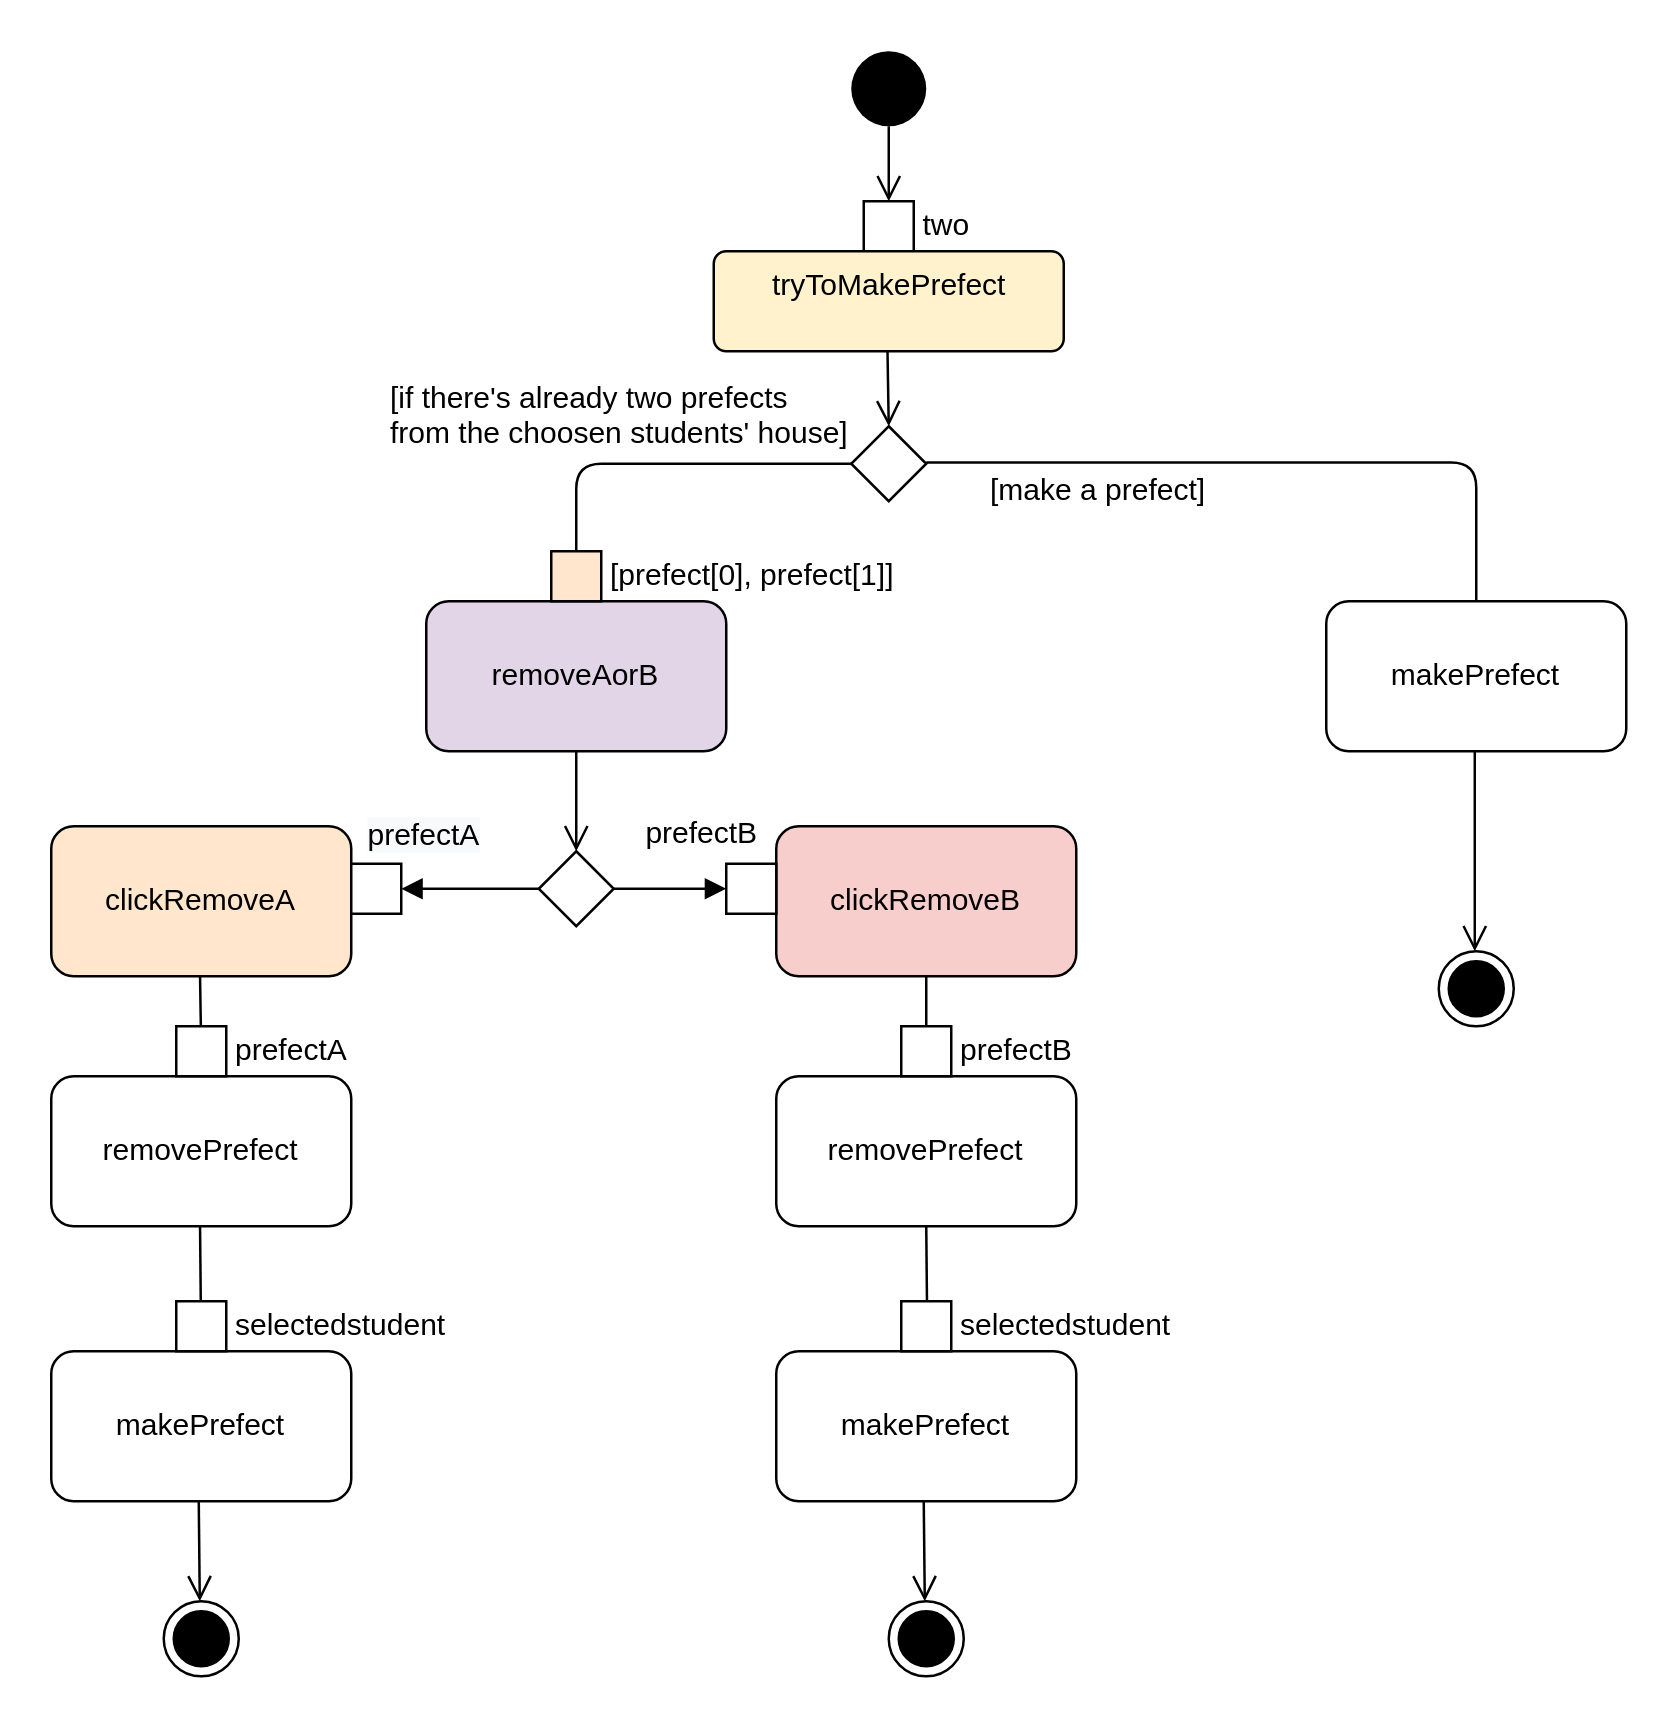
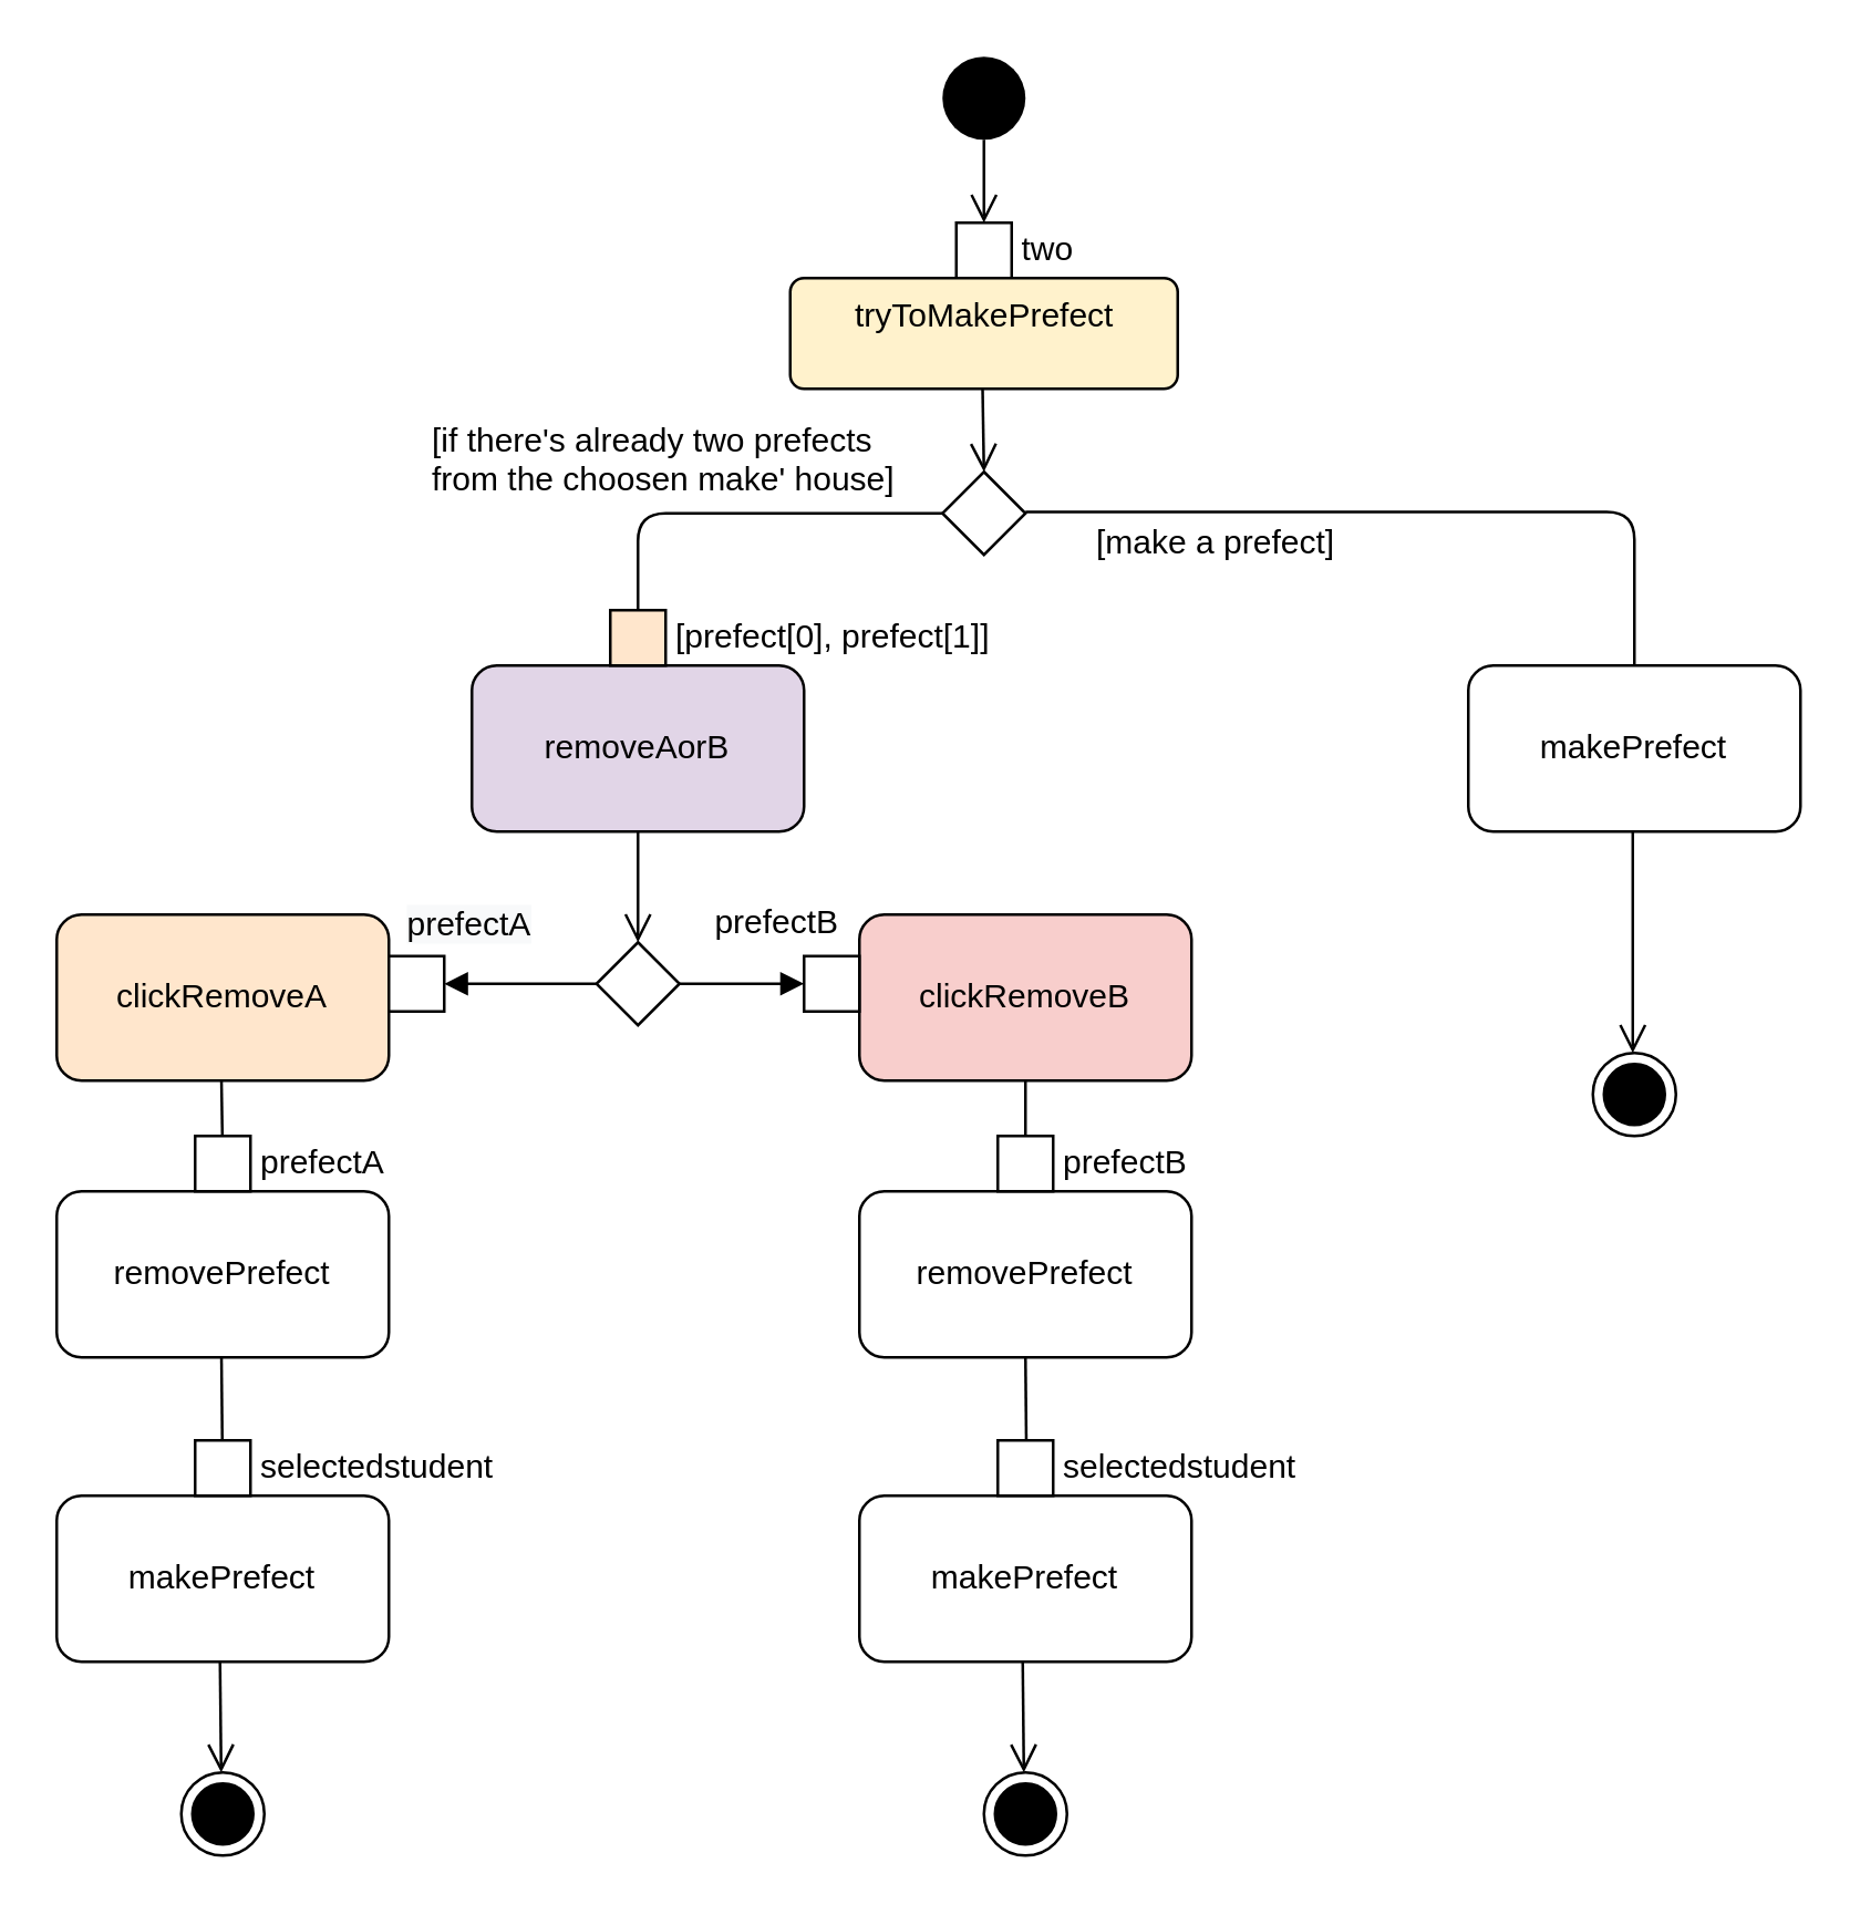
  <mxCell id="0" />
  <mxCell id="1" parent="0" />
  <mxCell id="2" value="" style="ellipse;fillColor=#000000;strokeColor=none;" parent="1" vertex="1"><mxGeometry x="340" y="20" width="30" height="30" as="geometry" /></mxCell>
  <mxCell id="3" value="two" style="fontStyle=0;labelPosition=right;verticalLabelPosition=middle;align=left;verticalAlign=middle;spacingLeft=2;html=1;" parent="1" vertex="1"><mxGeometry x="345" y="80" width="20" height="20" as="geometry" /></mxCell>
  <mxCell id="4" value="tryToMakePrefect" style="html=1;align=center;verticalAlign=top;rounded=1;absoluteArcSize=1;arcSize=10;dashed=0;fillColor=#fff2cc;" parent="1" vertex="1"><mxGeometry x="285" y="100" width="140" height="40" as="geometry" /></mxCell>
  <mxCell id="5" value="" style="rhombus;" parent="1" vertex="1"><mxGeometry x="340" y="170" width="30" height="30" as="geometry" /></mxCell>
  <mxCell id="6" value="" style="endArrow=open;startArrow=none;endFill=0;startFill=0;endSize=8;html=1;verticalAlign=bottom;labelBackgroundColor=none;strokeWidth=1;exitX=0.5;exitY=1;exitDx=0;exitDy=0;entryX=0.5;entryY=0;entryDx=0;entryDy=0;" parent="1" source="2" target="3" edge="1"><mxGeometry width="160" relative="1" as="geometry"><mxPoint x="370" y="0" as="sourcePoint" /><mxPoint x="530" y="0" as="targetPoint" /></mxGeometry></mxCell>
  <mxCell id="7" value="" style="endArrow=open;startArrow=none;endFill=0;startFill=0;endSize=8;html=1;verticalAlign=bottom;labelBackgroundColor=none;strokeWidth=1;exitX=0.5;exitY=1;exitDx=0;exitDy=0;" parent="1" edge="1"><mxGeometry width="160" relative="1" as="geometry"><mxPoint x="354.5" y="140" as="sourcePoint" /><mxPoint x="355" y="170" as="targetPoint" /></mxGeometry></mxCell>
  <mxCell id="8" value="" style="endArrow=none;html=1;endSize=12;startArrow=none;startSize=14;startFill=0;edgeStyle=orthogonalEdgeStyle;align=center;verticalAlign=bottom;endFill=0;" parent="1" edge="1"><mxGeometry y="3" relative="1" as="geometry"><mxPoint x="370" y="184.5" as="sourcePoint" /><mxPoint x="590" y="240" as="targetPoint" /><Array as="points"><mxPoint x="590" y="185" /><mxPoint x="590" y="240" /></Array></mxGeometry></mxCell>
  <mxCell id="9" value="" style="endArrow=none;html=1;endSize=12;startArrow=none;startSize=14;startFill=0;edgeStyle=orthogonalEdgeStyle;align=center;verticalAlign=bottom;endFill=0;entryX=0;entryY=0.5;entryDx=0;entryDy=0;" parent="1" target="5" edge="1"><mxGeometry y="3" relative="1" as="geometry"><mxPoint x="230" y="240" as="sourcePoint" /><mxPoint x="310" y="225.5" as="targetPoint" /><Array as="points"><mxPoint x="230" y="230" /><mxPoint x="230" y="185" /></Array></mxGeometry></mxCell>
- <mxCell id="10" value="[if there's already two prefects&#10;from the choosen students' house]" style="text;strokeColor=none;fillColor=none;align=left;verticalAlign=middle;spacingLeft=4;spacingRight=4;overflow=hidden;points=[[0,0.5],[1,0.5]];portConstraint=eastwest;rotatable=0;" parent="1" vertex="1"><mxGeometry x="150" y="150" width="230" height="30" as="geometry" /></mxCell>
+ <mxCell id="10" value="[if there's already two prefects&#10;from the choosen make' house]" style="text;strokeColor=none;fillColor=none;align=left;verticalAlign=middle;spacingLeft=4;spacingRight=4;overflow=hidden;points=[[0,0.5],[1,0.5]];portConstraint=eastwest;rotatable=0;" parent="1" vertex="1"><mxGeometry x="150" y="150" width="230" height="30" as="geometry" /></mxCell>
  <mxCell id="11" value="[make a prefect]" style="text;strokeColor=none;fillColor=none;align=left;verticalAlign=middle;spacingLeft=4;spacingRight=4;overflow=hidden;points=[[0,0.5],[1,0.5]];portConstraint=eastwest;rotatable=0;" parent="1" vertex="1"><mxGeometry x="390" y="180" width="230" height="30" as="geometry" /></mxCell>
  <mxCell id="12" value="makePrefect" style="rounded=1;whiteSpace=wrap;html=1;" parent="1" vertex="1"><mxGeometry x="530" y="240" width="120" height="60" as="geometry" /></mxCell>
  <mxCell id="13" value="removeAorB" style="rounded=1;whiteSpace=wrap;html=1;fillColor=#e1d5e7;" parent="1" vertex="1"><mxGeometry x="170" y="240" width="120" height="60" as="geometry" /></mxCell>
  <mxCell id="14" value="" style="endArrow=open;startArrow=none;endFill=0;startFill=0;endSize=8;html=1;verticalAlign=bottom;labelBackgroundColor=none;strokeWidth=1;exitX=0.5;exitY=1;exitDx=0;exitDy=0;" parent="1" source="13" edge="1"><mxGeometry width="160" relative="1" as="geometry"><mxPoint x="364.5" y="150" as="sourcePoint" /><mxPoint x="230" y="340" as="targetPoint" /></mxGeometry></mxCell>
  <mxCell id="15" value="" style="rhombus;" parent="1" vertex="1"><mxGeometry x="215" y="340" width="30" height="30" as="geometry" /></mxCell>
  <mxCell id="16" value="clickRemoveA" style="rounded=1;whiteSpace=wrap;html=1;fillColor=#ffe6cc;" parent="1" vertex="1"><mxGeometry x="20" y="330" width="120" height="60" as="geometry" /></mxCell>
  <mxCell id="17" value="clickRemoveB" style="rounded=1;whiteSpace=wrap;html=1;fillColor=#f8cecc;" parent="1" vertex="1"><mxGeometry x="310" y="330" width="120" height="60" as="geometry" /></mxCell>
  <mxCell id="18" value="" style="edgeStyle=none;html=1;" parent="1" source="19" target="16" edge="1"><mxGeometry relative="1" as="geometry" /></mxCell>
  <mxCell id="19" value="" style="fontStyle=0;labelPosition=right;verticalLabelPosition=middle;align=left;verticalAlign=middle;spacingLeft=2;html=1;direction=south;" parent="1" vertex="1"><mxGeometry x="140" y="345" width="20" height="20" as="geometry" /></mxCell>
  <mxCell id="20" value="[prefect[0], prefect[1]]" style="fontStyle=0;labelPosition=right;verticalLabelPosition=middle;align=left;verticalAlign=middle;spacingLeft=2;html=1;fillColor=#ffe6cc;" parent="1" vertex="1"><mxGeometry x="220" y="220" width="20" height="20" as="geometry" /></mxCell>
  <mxCell id="21" value="" style="endArrow=open;startArrow=none;endFill=0;startFill=0;endSize=8;html=1;verticalAlign=bottom;labelBackgroundColor=none;strokeWidth=1;exitX=0.5;exitY=1;exitDx=0;exitDy=0;entryX=0.5;entryY=0;entryDx=0;entryDy=0;" parent="1" edge="1"><mxGeometry width="160" relative="1" as="geometry"><mxPoint x="589.41" y="300" as="sourcePoint" /><mxPoint x="589.41" y="380" as="targetPoint" /></mxGeometry></mxCell>
  <mxCell id="22" value="" style="ellipse;html=1;shape=endState;fillColor=#000000;strokeColor=#000000;" parent="1" vertex="1"><mxGeometry x="575" y="380" width="30" height="30" as="geometry" /></mxCell>
  <mxCell id="23" value="" style="edgeStyle=none;html=1;" parent="1" source="27" target="17" edge="1"><mxGeometry relative="1" as="geometry" /></mxCell>
  <mxCell id="24" value="" style="edgeStyle=none;html=1;" parent="1" source="27" target="17" edge="1"><mxGeometry relative="1" as="geometry" /></mxCell>
  <mxCell id="25" value="" style="edgeStyle=none;html=1;" parent="1" source="27" target="17" edge="1"><mxGeometry relative="1" as="geometry" /></mxCell>
  <mxCell id="26" value="" style="edgeStyle=none;html=1;" parent="1" source="27" target="17" edge="1"><mxGeometry relative="1" as="geometry" /></mxCell>
  <mxCell id="27" value="" style="fontStyle=0;labelPosition=right;verticalLabelPosition=middle;align=left;verticalAlign=middle;spacingLeft=2;html=1;direction=south;" parent="1" vertex="1"><mxGeometry x="290" y="345" width="20" height="20" as="geometry" /></mxCell>
  <mxCell id="28" value="&lt;span style=&quot;text-align: left&quot;&gt;prefectB&lt;/span&gt;" style="text;html=1;align=center;verticalAlign=middle;resizable=0;points=[];autosize=1;strokeColor=none;fillColor=none;" parent="1" vertex="1"><mxGeometry x="250" y="323" width="60" height="20" as="geometry" /></mxCell>
  <mxCell id="29" value="&lt;meta charset=&quot;utf-8&quot;&gt;&lt;span style=&quot;color: rgb(0, 0, 0); font-family: helvetica; font-size: 12px; font-style: normal; font-weight: 400; letter-spacing: normal; text-align: left; text-indent: 0px; text-transform: none; word-spacing: 0px; background-color: rgb(248, 249, 250); display: inline; float: none;&quot;&gt;prefectA&lt;/span&gt;" style="text;whiteSpace=wrap;html=1;" parent="1" vertex="1"><mxGeometry x="145" y="320" width="70" height="30" as="geometry" /></mxCell>
  <mxCell id="30" value="" style="html=1;verticalAlign=bottom;labelBackgroundColor=none;endArrow=block;endFill=1;exitX=0;exitY=0.5;exitDx=0;exitDy=0;entryX=0.5;entryY=0;entryDx=0;entryDy=0;" parent="1" source="15" target="19" edge="1"><mxGeometry width="160" relative="1" as="geometry"><mxPoint x="180" y="350" as="sourcePoint" /><mxPoint x="340" y="350" as="targetPoint" /></mxGeometry></mxCell>
  <mxCell id="31" value="" style="html=1;verticalAlign=bottom;labelBackgroundColor=none;endArrow=block;endFill=1;exitX=1;exitY=0.5;exitDx=0;exitDy=0;entryX=0.5;entryY=1;entryDx=0;entryDy=0;" parent="1" source="15" target="27" edge="1"><mxGeometry width="160" relative="1" as="geometry"><mxPoint x="225" y="365" as="sourcePoint" /><mxPoint x="170" y="365" as="targetPoint" /></mxGeometry></mxCell>
  <mxCell id="32" value="" style="html=1;verticalAlign=bottom;labelBackgroundColor=none;endArrow=block;endFill=1;exitX=0;exitY=0.5;exitDx=0;exitDy=0;" parent="1" edge="1"><mxGeometry width="160" relative="1" as="geometry"><mxPoint x="370" y="390" as="sourcePoint" /><mxPoint x="370" y="430" as="targetPoint" /></mxGeometry></mxCell>
  <mxCell id="33" value="" style="html=1;verticalAlign=bottom;labelBackgroundColor=none;endArrow=block;endFill=1;exitX=0;exitY=0.5;exitDx=0;exitDy=0;startArrow=none;" parent="1" source="42" edge="1"><mxGeometry width="160" relative="1" as="geometry"><mxPoint x="79.52" y="390" as="sourcePoint" /><mxPoint x="79.52" y="430" as="targetPoint" /></mxGeometry></mxCell>
  <mxCell id="34" value="removePrefect" style="rounded=1;whiteSpace=wrap;html=1;" parent="1" vertex="1"><mxGeometry x="20" y="430" width="120" height="60" as="geometry" /></mxCell>
  <mxCell id="35" value="removePrefect" style="rounded=1;whiteSpace=wrap;html=1;" parent="1" vertex="1"><mxGeometry x="310" y="430" width="120" height="60" as="geometry" /></mxCell>
  <mxCell id="36" value="makePrefect" style="rounded=1;whiteSpace=wrap;html=1;" parent="1" vertex="1"><mxGeometry x="20" y="540" width="120" height="60" as="geometry" /></mxCell>
  <mxCell id="37" value="makePrefect" style="rounded=1;whiteSpace=wrap;html=1;" parent="1" vertex="1"><mxGeometry x="310" y="540" width="120" height="60" as="geometry" /></mxCell>
  <mxCell id="38" value="" style="html=1;verticalAlign=bottom;labelBackgroundColor=none;endArrow=block;endFill=1;exitX=0;exitY=0.5;exitDx=0;exitDy=0;entryX=0.5;entryY=0;entryDx=0;entryDy=0;" parent="1" target="36" edge="1"><mxGeometry width="160" relative="1" as="geometry"><mxPoint x="79.52" y="490" as="sourcePoint" /><mxPoint x="79.52" y="530" as="targetPoint" /></mxGeometry></mxCell>
  <mxCell id="39" value="" style="html=1;verticalAlign=bottom;labelBackgroundColor=none;endArrow=block;endFill=1;exitX=0;exitY=0.5;exitDx=0;exitDy=0;entryX=0.5;entryY=0;entryDx=0;entryDy=0;" parent="1" edge="1"><mxGeometry width="160" relative="1" as="geometry"><mxPoint x="370" y="490" as="sourcePoint" /><mxPoint x="370.48" y="540" as="targetPoint" /></mxGeometry></mxCell>
  <mxCell id="40" value="" style="edgeStyle=none;html=1;" parent="1" source="42" target="34" edge="1"><mxGeometry relative="1" as="geometry" /></mxCell>
  <mxCell id="41" value="" style="edgeStyle=none;html=1;" parent="1" source="42" target="34" edge="1"><mxGeometry relative="1" as="geometry" /></mxCell>
  <mxCell id="42" value="prefectA" style="fontStyle=0;labelPosition=right;verticalLabelPosition=middle;align=left;verticalAlign=middle;spacingLeft=2;html=1;" parent="1" vertex="1"><mxGeometry x="70" y="410" width="20" height="20" as="geometry" /></mxCell>
  <mxCell id="43" value="" style="html=1;verticalAlign=bottom;labelBackgroundColor=none;endArrow=none;endFill=1;exitX=0;exitY=0.5;exitDx=0;exitDy=0;" parent="1" target="42" edge="1"><mxGeometry width="160" relative="1" as="geometry"><mxPoint x="79.52" y="390" as="sourcePoint" /><mxPoint x="79.52" y="430" as="targetPoint" /></mxGeometry></mxCell>
  <mxCell id="44" value="prefectB" style="fontStyle=0;labelPosition=right;verticalLabelPosition=middle;align=left;verticalAlign=middle;spacingLeft=2;html=1;" parent="1" vertex="1"><mxGeometry x="360" y="410" width="20" height="20" as="geometry" /></mxCell>
  <mxCell id="45" value="selectedstudent" style="fontStyle=0;labelPosition=right;verticalLabelPosition=middle;align=left;verticalAlign=middle;spacingLeft=2;html=1;" parent="1" vertex="1"><mxGeometry x="70" y="520" width="20" height="20" as="geometry" /></mxCell>
  <mxCell id="46" value="selectedstudent" style="fontStyle=0;labelPosition=right;verticalLabelPosition=middle;align=left;verticalAlign=middle;spacingLeft=2;html=1;" parent="1" vertex="1"><mxGeometry x="360" y="520" width="20" height="20" as="geometry" /></mxCell>
  <mxCell id="47" value="" style="endArrow=open;startArrow=none;endFill=0;startFill=0;endSize=8;html=1;verticalAlign=bottom;labelBackgroundColor=none;strokeWidth=1;entryX=0.5;entryY=0;entryDx=0;entryDy=0;" parent="1" edge="1"><mxGeometry width="160" relative="1" as="geometry"><mxPoint x="369" y="600" as="sourcePoint" /><mxPoint x="369.41" y="640" as="targetPoint" /></mxGeometry></mxCell>
  <mxCell id="48" value="" style="ellipse;html=1;shape=endState;fillColor=#000000;strokeColor=#000000;" parent="1" vertex="1"><mxGeometry x="355" y="640" width="30" height="30" as="geometry" /></mxCell>
  <mxCell id="49" value="" style="endArrow=open;startArrow=none;endFill=0;startFill=0;endSize=8;html=1;verticalAlign=bottom;labelBackgroundColor=none;strokeWidth=1;entryX=0.5;entryY=0;entryDx=0;entryDy=0;" parent="1" edge="1"><mxGeometry width="160" relative="1" as="geometry"><mxPoint x="79" y="600" as="sourcePoint" /><mxPoint x="79.41" y="640" as="targetPoint" /></mxGeometry></mxCell>
  <mxCell id="50" value="" style="ellipse;html=1;shape=endState;fillColor=#000000;strokeColor=#000000;" parent="1" vertex="1"><mxGeometry x="65" y="640" width="30" height="30" as="geometry" /></mxCell>
